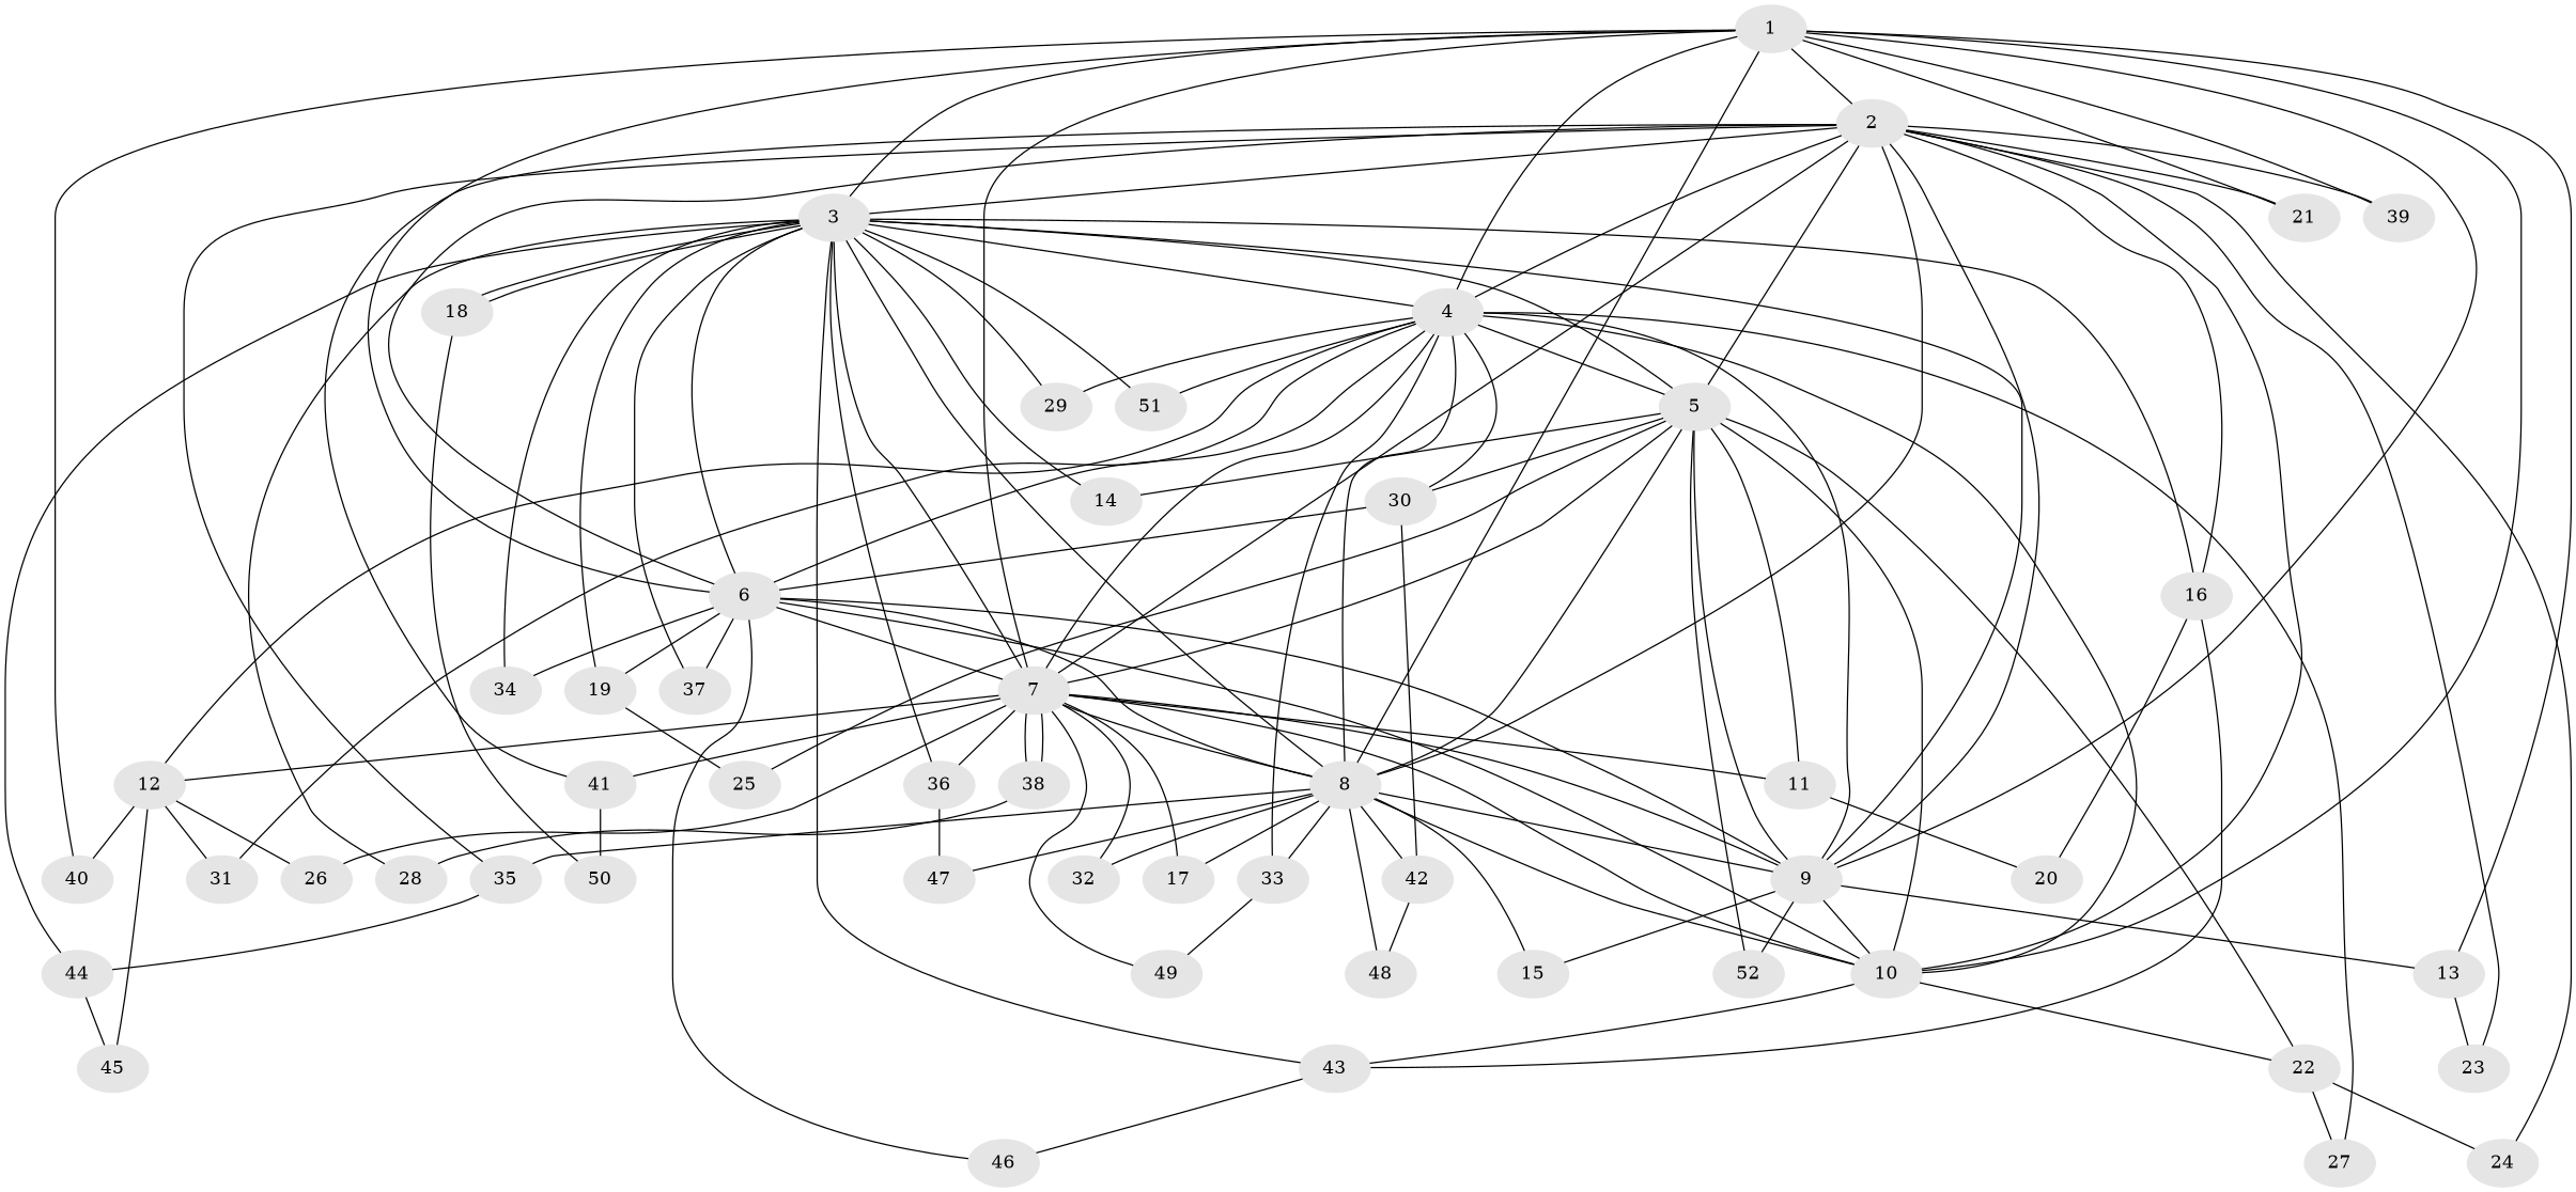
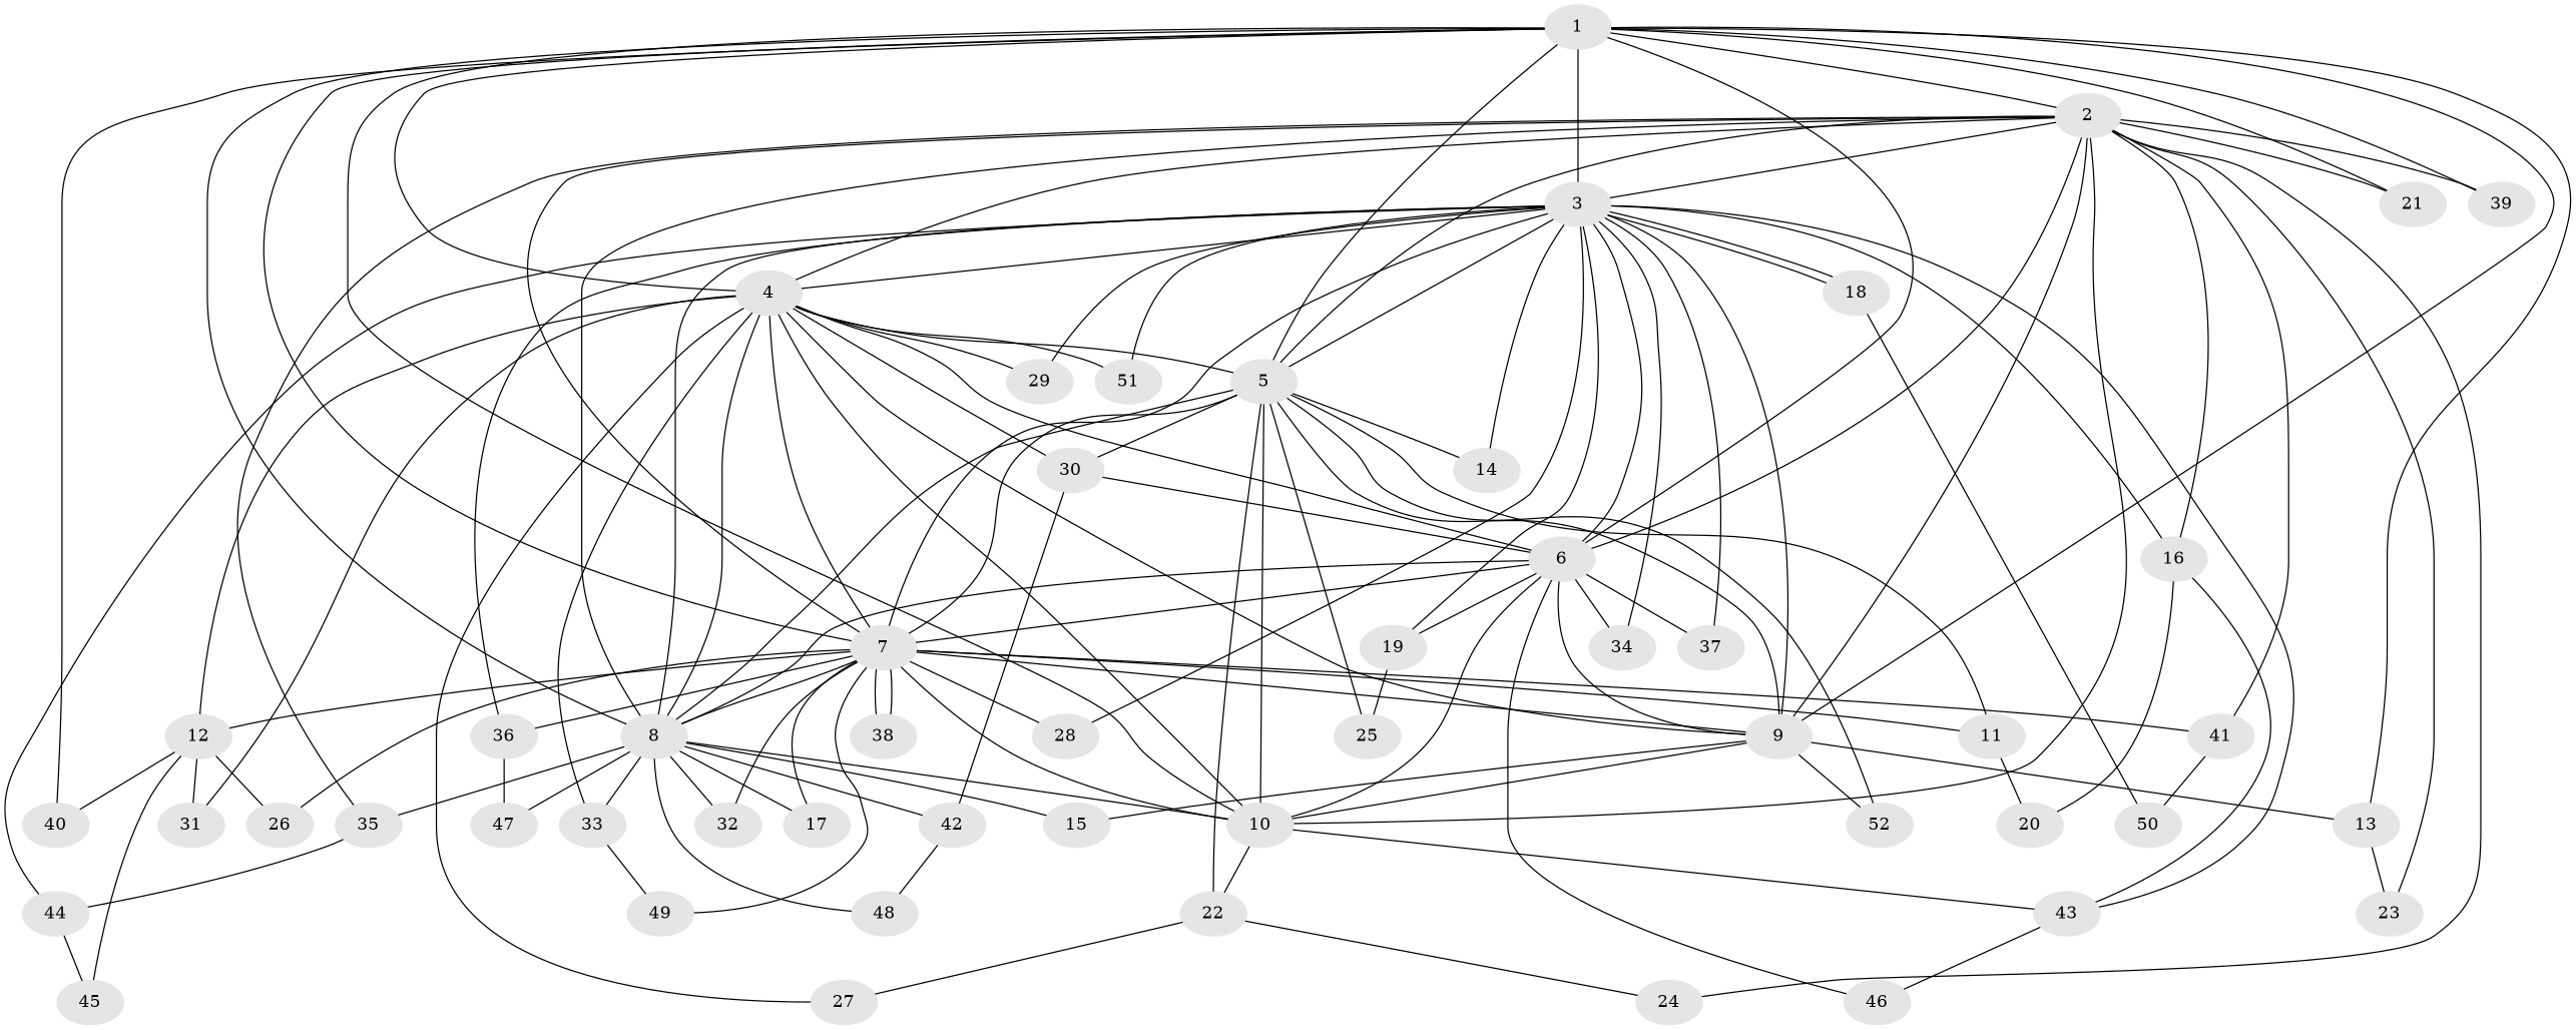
  graph {
    node [color=gray90 style=filled]
    1
    2
    3
    4
    5
    6
    7
    8
    9
    10
    13
    21
    39
    40
    16
    23
    24
    35
    41
    14
    18
    19
    28
    29
    34
    36
    37
    44
    51
    43
    12
    27
    30
    31
    33
    11
    22
    25
    52
    46
    17
    26
    32
    38
    49
    15
    42
    47
    48
    20
    50
    45
    1 -- 2
    1 -- 3
    1 -- 4
+   1 -- 5
    1 -- 6
    1 -- 7
    1 -- 8
    1 -- 9
    1 -- 10
    1 -- 13
    1 -- 21
    1 -- 39
    1 -- 40
    2 -- 3
    2 -- 4
    2 -- 5
    2 -- 6
    2 -- 7
    2 -- 8
    2 -- 9
    2 -- 10
    2 -- 21
    2 -- 39
    2 -- 16
    2 -- 23
    2 -- 24
    2 -- 35
    2 -- 41
    3 -- 4
    3 -- 5
    3 -- 6
    3 -- 7
    3 -- 8
    3 -- 9
    3 -- 16
    3 -- 14
    3 -- 18
    3 -- 18
    3 -- 19
    3 -- 28
    3 -- 29
    3 -- 34
    3 -- 36
    3 -- 37
    3 -- 44
    3 -- 51
    3 -- 43
    4 -- 5
    4 -- 6
    4 -- 7
    4 -- 8
    4 -- 9
    4 -- 10
    4 -- 29
    4 -- 51
    4 -- 12
    4 -- 27
    4 -- 30
    4 -- 31
    4 -- 33
    5 -- 7
    5 -- 8
    5 -- 9
    5 -- 10
    5 -- 14
    5 -- 30
    5 -- 11
    5 -- 22
    5 -- 25
    5 -- 52
    6 -- 7
    6 -- 8
    6 -- 9
    6 -- 10
    6 -- 19
    6 -- 34
    6 -- 37
    6 -- 46
    7 -- 8
    7 -- 9
    7 -- 10
    7 -- 41
-   38 -- 28
+   7 -- 28
    7 -- 36
    7 -- 12
    7 -- 11
    7 -- 17
    7 -- 26
    7 -- 32
    7 -- 38
    7 -- 38
    7 -- 49
-   8 -- 9
    8 -- 10
    8 -- 35
    8 -- 33
    8 -- 17
    8 -- 32
    8 -- 15
    8 -- 42
    8 -- 47
    8 -- 48
    9 -- 10
    9 -- 13
    9 -- 52
    9 -- 15
    10 -- 43
    10 -- 22
    13 -- 23
    16 -- 43
    16 -- 20
    35 -- 44
    41 -- 50
    18 -- 50
    19 -- 25
    36 -- 47
    44 -- 45
    43 -- 46
    12 -- 40
    12 -- 31
    12 -- 26
    12 -- 45
    30 -- 6
    30 -- 42
    33 -- 49
    11 -- 20
    22 -- 24
    22 -- 27
    42 -- 48
  }
